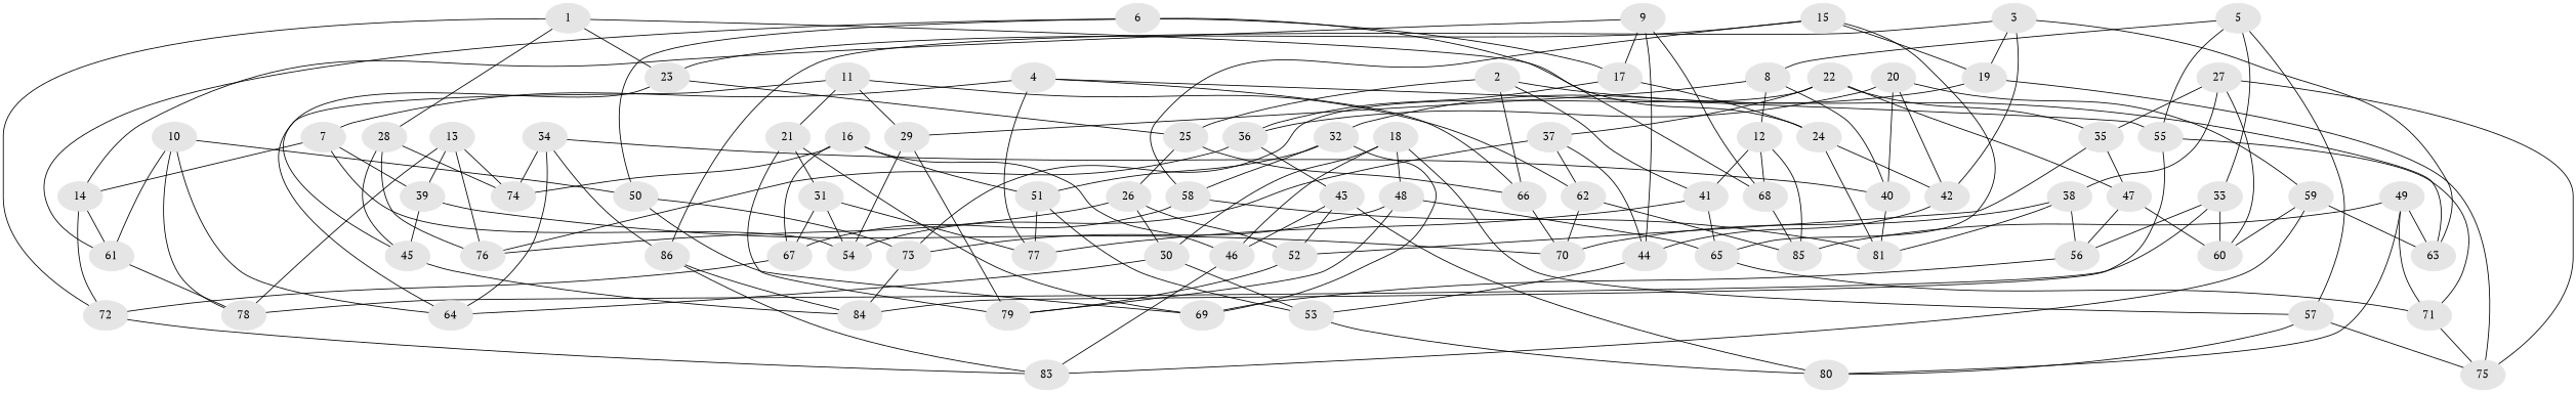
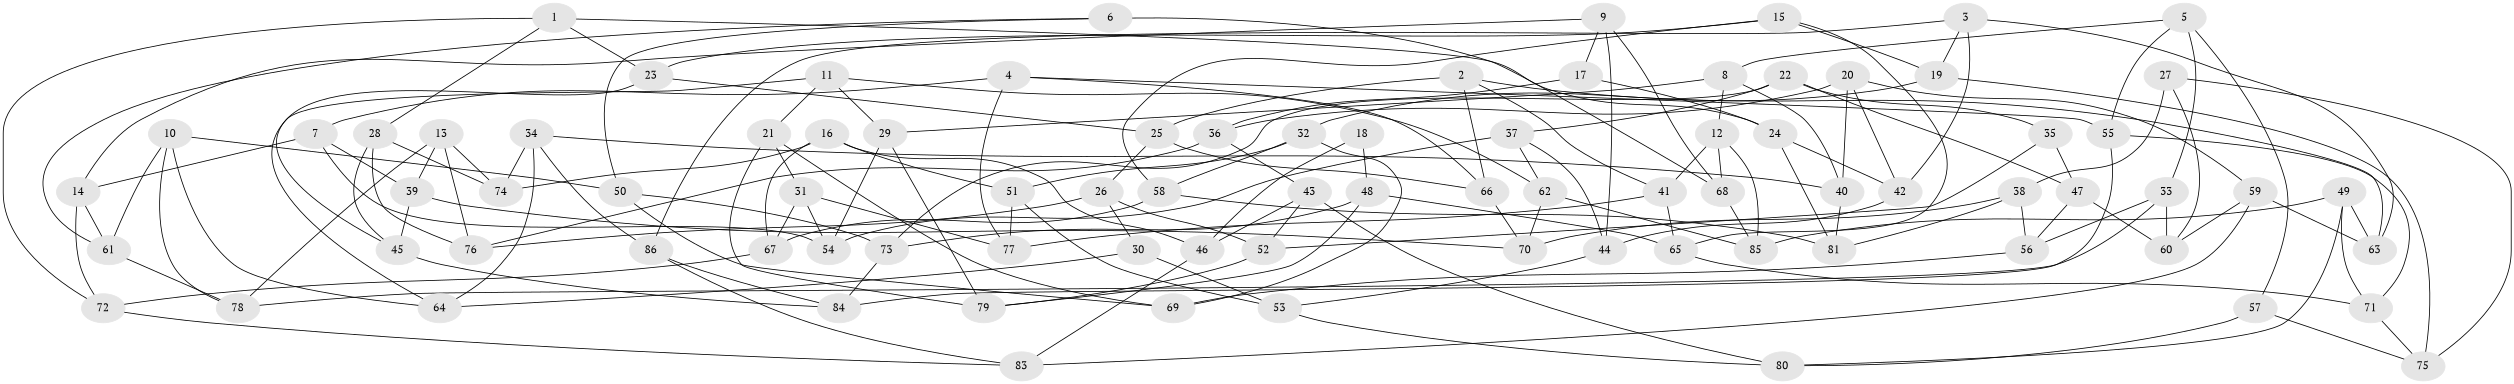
  graph {
    fontname="PT Serif"
    node [color=gray90 fontname="PT Serif" style=filled]
    edge [fontname="PT Serif"]
    1
    23
    24
    28
    72
    25
    45
    42
    81
    74
    76
    83
    2
    41
    63
    66
    26
    77
    65
    70
    3
    19
    n23 [label=86]
    32
    75
    44
    84
    4
    7
    55
    14
    39
    54
    71
    5
    8
    33
    57
    12
    29
    40
    78
    60
    56
    80
    6
    17
    50
    61
    68
    36
    69
    73
    85
    79
    9
    53
    10
    64
    11
    21
    62
    31
    13
    15
    58
    67
    16
    46
    51
    43
    18
    30
    48
    20
    59
    22
    35
    37
    47
    52
    27
    38
    34
    49
    1 -- 23
    1 -- 24
    1 -- 28
    1 -- 72
    23 -- 25
    23 -- 45
    24 -- 42
    24 -- 81
    28 -- 45
    28 -- 74
    28 -- 76
    72 -- 83
    25 -- 66
    25 -- 26
    45 -- 84
    42 -- 44
    2 -- 25
    2 -- 41
    2 -- 63
    2 -- 66
    41 -- 77
    41 -- 65
    66 -- 70
    26 -- 76
    26 -- 30
    26 -- 52
    65 -- 71
    3 -- 42
    3 -- 63
    3 -- 19
    3 -- n23
    19 -- 32
    19 -- 75
    n23 -- 83
    n23 -- 84
    32 -- 69
    32 -- 58
    32 -- 51
    44 -- 53
    4 -- 66
    4 -- 77
    4 -- 7
    4 -- 55
    7 -- 14
    7 -- 39
    7 -- 54
    55 -- 84
    55 -- 71
    14 -- 72
    14 -- 61
    39 -- 45
    39 -- 70
    71 -- 75
    5 -- 55
    5 -- 8
    5 -- 33
    5 -- 57
    8 -- 12
    8 -- 29
    8 -- 40
    33 -- 78
    33 -- 60
    33 -- 56
    57 -- 75
    57 -- 80
    12 -- 41
    12 -- 68
    12 -- 85
    29 -- 54
    29 -- 79
    40 -- 81
    56 -- 69
-   6 -- 17
    6 -- 50
    6 -- 61
    6 -- 68
    17 -- 24
    17 -- 36
    50 -- 69
    50 -- 73
    61 -- 78
    68 -- 85
    36 -- 76
    36 -- 43
    73 -- 84
    9 -- 44
    9 -- 14
    9 -- 17
    9 -- 68
    53 -- 80
    10 -- 78
    10 -- 50
    10 -- 61
    10 -- 64
    11 -- 29
    11 -- 64
    11 -- 21
    11 -- 62
    21 -- 69
    21 -- 79
    21 -- 31
    62 -- 70
    62 -- 85
    31 -- 77
    31 -- 54
    31 -- 67
    13 -- 74
    13 -- 76
    13 -- 39
    13 -- 78
    15 -- 23
    15 -- 65
    15 -- 19
    15 -- 58
    58 -- 81
    58 -- 67
    67 -- 72
    16 -- 74
    16 -- 67
    16 -- 46
    16 -- 51
    46 -- 83
    51 -- 77
    51 -- 53
    43 -- 80
    43 -- 46
    43 -- 52
-   18 -- 57
    18 -- 46
-   18 -- 30
    18 -- 48
    30 -- 53
    30 -- 64
    48 -- 65
    48 -- 73
    48 -- 79
    20 -- 42
    20 -- 40
    20 -- 36
    20 -- 59
    59 -- 83
    59 -- 63
    59 -- 60
    22 -- 73
    22 -- 35
    22 -- 37
    22 -- 47
    35 -- 47
    35 -- 52
    37 -- 44
    37 -- 54
    37 -- 62
    47 -- 60
    47 -- 56
    52 -- 79
    27 -- 75
    27 -- 60
-   27 -- 35
    27 -- 38
    38 -- 81
    38 -- 70
    38 -- 56
    34 -- 74
    34 -- n23
    34 -- 40
    34 -- 64
    49 -- 63
    49 -- 71
    49 -- 80
    49 -- 85
  }
